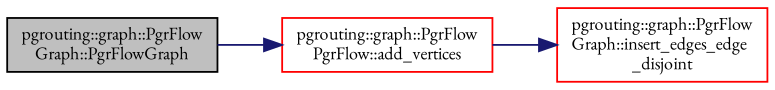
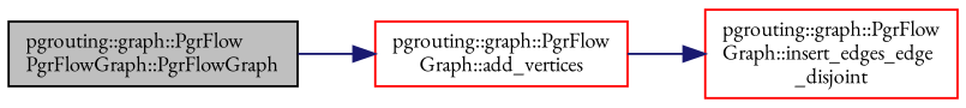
  digraph {
    fontname="EB Garamond"
    rankdir=LR
    node [color=red fillcolor=white fontname="EB Garamond" fontsize=10 shape=record style=filled]
    edge [color=midnightblue fontname="EB Garamond" fontsize=10 labelfontname=Helvetica labelfontsize=10 style=solid]
-   n1 [color=black fillcolor=grey75 fontcolor=black height=0.2 label="pgrouting::graph::PgrFlow\lGraph::PgrFlowGraph" width=0.4]
-   n2 [height=0.2 label="pgrouting::graph::PgrFlow\lPgrFlow::add_vertices" width=0.4]
+   n1 [color=black fillcolor=grey75 fontcolor=black height=0.2 label="pgrouting::graph::PgrFlow\lPgrFlowGraph::PgrFlowGraph" width=0.4]
+   n2 [height=0.2 label="pgrouting::graph::PgrFlow\lGraph::add_vertices" width=0.4]
    n3 [height=0.2 label="pgrouting::graph::PgrFlow\lGraph::insert_edges_edge\l_disjoint" width=0.4]
    n1 -> n2
    n2 -> n3
  }
